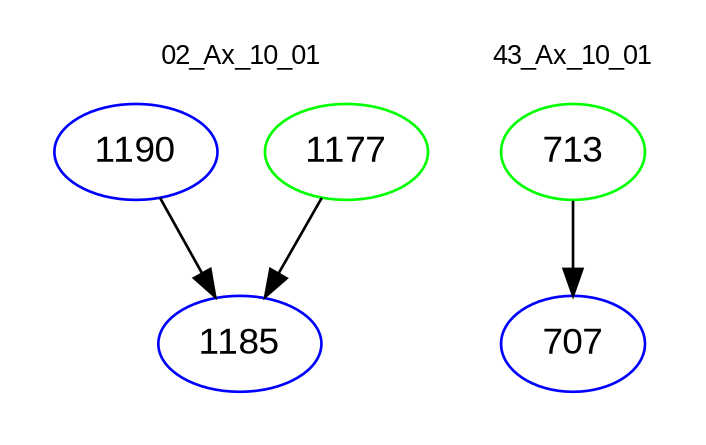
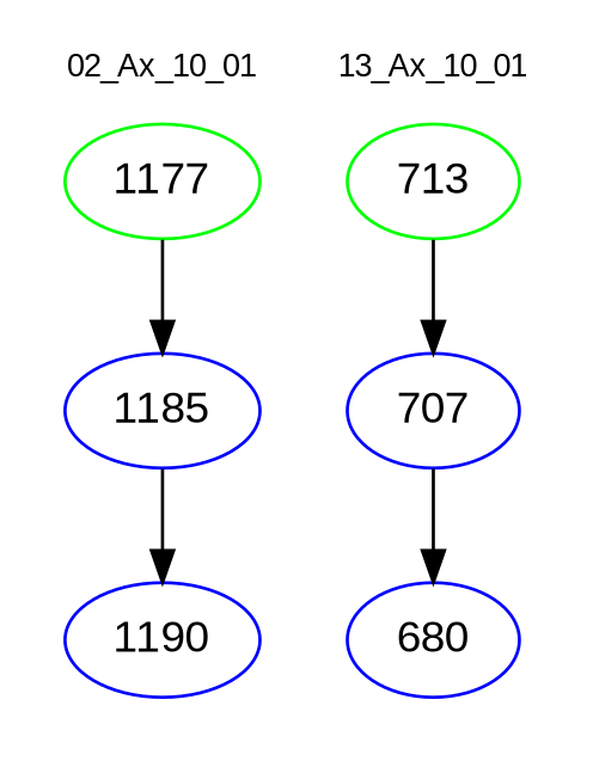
  digraph {
    fontname="Liberation Sans"
    node [color=blue fontname="Liberation Sans"]
    edge [color=black fontname="Liberation Sans"]
    n1 [label=1185]
    n2 [color=green label=1177]
    n3 [label=1190]
    n4 [label=707]
+   n5 [label=680]
    n6 [color=green label=713]
    subgraph cluster_1 {
      color=white
      fontsize=10
      label="02_Ax_10_01"
      n1
      n2
      n3
    }
    subgraph cluster_2 {
      color=white
      fontsize=10
-     label="43_Ax_10_01"
+     label="13_Ax_10_01"
      n4
+     n5
      n6
    }
-   n3 -> n1
+   n1 -> n3
    n2 -> n1
+   n4 -> n5
    n6 -> n4
  }
